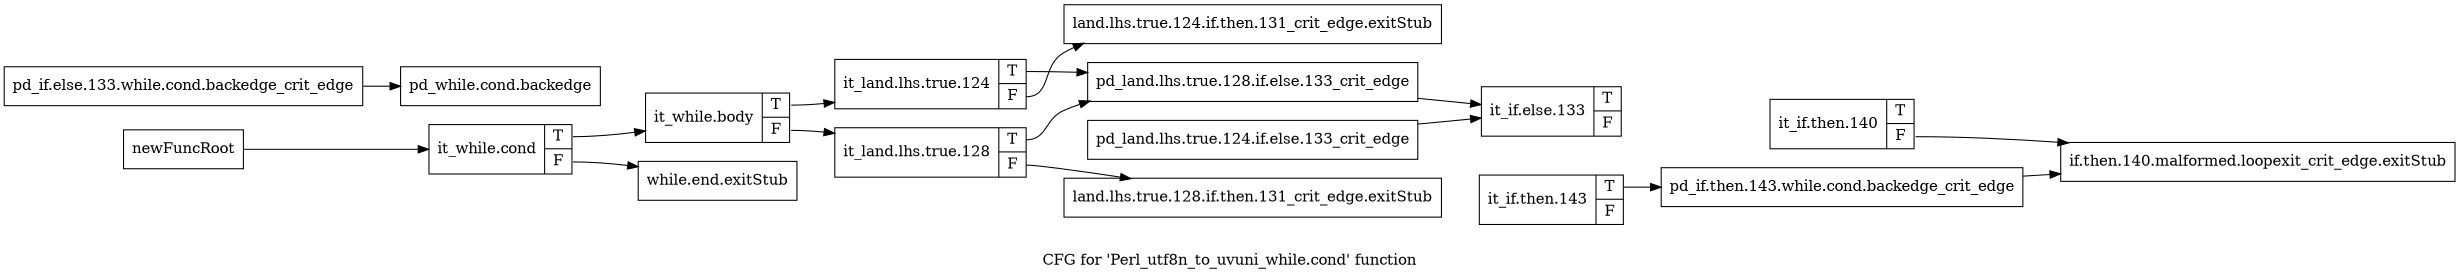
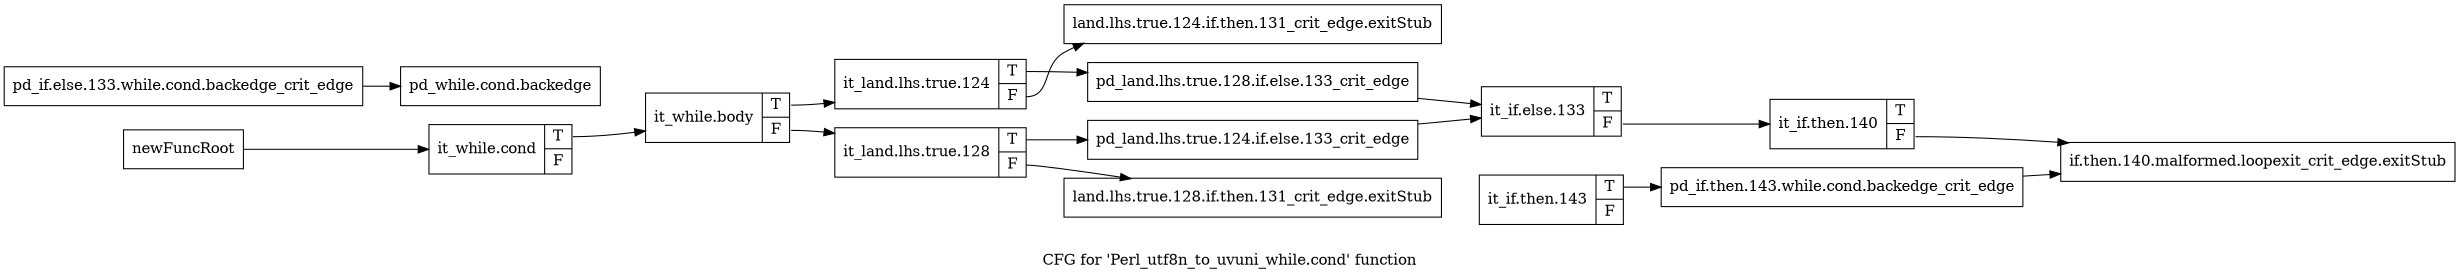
  digraph {
    label="CFG for 'Perl_utf8n_to_uvuni_while.cond' function"
    rankdir=LR
    node [shape=record]
    edge [tailport=s1]
    n1 [label="{newFuncRoot}"]
    n2 [label="{it_while.cond|{<s0>T|<s1>F}}"]
-   n3 [label="{while.end.exitStub}"]
    n4 [label="{it_while.body|{<s0>T|<s1>F}}"]
    n5 [label="{it_land.lhs.true.124|{<s0>T|<s1>F}}"]
    n6 [label="{it_land.lhs.true.128|{<s0>T|<s1>F}}"]
    n7 [label="{land.lhs.true.128.if.then.131_crit_edge.exitStub}"]
    n8 [label="{land.lhs.true.124.if.then.131_crit_edge.exitStub}"]
    n9 [label="{if.then.140.malformed.loopexit_crit_edge.exitStub}"]
    n10 [label="{pd_land.lhs.true.128.if.else.133_crit_edge}"]
    n11 [label="{pd_land.lhs.true.124.if.else.133_crit_edge}"]
    n12 [label="{it_if.else.133|{<s0>T|<s1>F}}"]
    n13 [label="{it_if.then.140|{<s0>T|<s1>F}}"]
    n14 [label="{pd_if.else.133.while.cond.backedge_crit_edge}"]
    n15 [label="{pd_while.cond.backedge}"]
    n16 [label="{it_if.then.143|{<s0>T|<s1>F}}"]
    n17 [label="{pd_if.then.143.while.cond.backedge_crit_edge}"]
    n1 -> n2
-   n2 -> n3
    n2 -> n4 [tailport=s0]
    n4 -> n5 [tailport=s0]
    n4 -> n6
    n5 -> n8
    n5 -> n10 [tailport=s0]
    n6 -> n7
-   n6 -> n10 [tailport=s0]
+   n6 -> n11 [tailport=s0]
    n10 -> n12
    n11 -> n12
+   n12 -> n13
    n13 -> n9
    n14 -> n15
    n16 -> n17 [tailport=s0]
    n17 -> n9
  }
